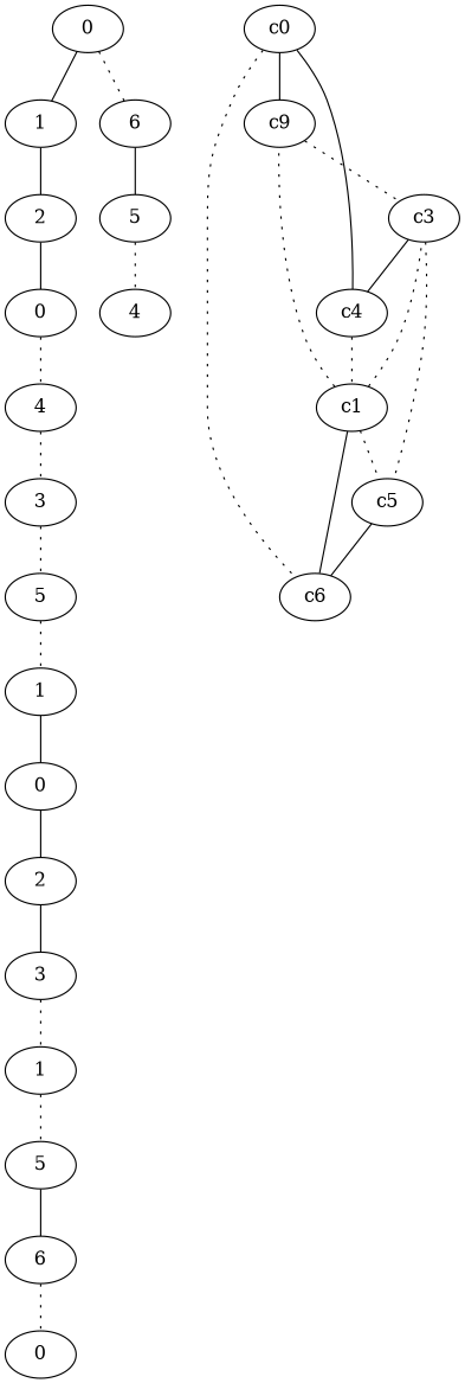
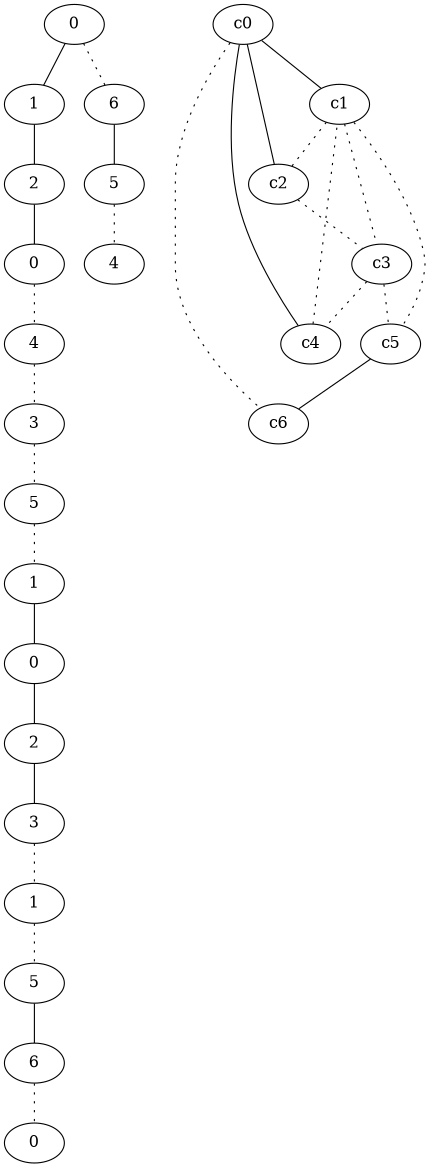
  graph {
    edge [style=dotted]
    n1 [label=0]
    n2 [label=1]
    n3 [label=6]
    n4 [label=2]
    n5 [label=5]
    n6 [label=0]
    n7 [label=4]
    n8 [label=3]
    n9 [label=5]
    n10 [label=1]
    n11 [label=0]
    n12 [label=2]
    n13 [label=3]
    n14 [label=1]
    n15 [label=5]
    n16 [label=6]
    n17 [label=0]
    n18 [label=4]
    c0
    c1
-   c2 [label=c9]
+   c2
    c4
    c6
    c3
    c5
    n1 -- n2 [style=""]
    n1 -- n3
    n2 -- n4 [style=""]
    n3 -- n5 [style=""]
    n4 -- n6 [style=""]
    n5 -- n18
    n6 -- n7
    n7 -- n8
    n8 -- n9
    n9 -- n10
    n10 -- n11 [style=""]
    n11 -- n12 [style=""]
    n12 -- n13 [style=""]
    n13 -- n14
    n14 -- n15
    n15 -- n16 [style=""]
    n16 -- n17
-   c6 -- c1 [style=""]
+   c0 -- c1 [style=""]
    c0 -- c2 [style=""]
    c0 -- c4 [style=solid]
    c0 -- c6
    c1 -- c2
    c1 -- c3
    c1 -- c5
    c2 -- c3
    c4 -- c1
-   c3 -- c4 [style=solid]
+   c3 -- c4
    c3 -- c5
    c5 -- c6 [style=""]
  }
